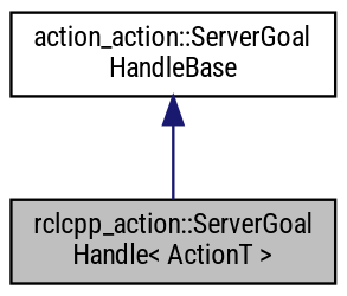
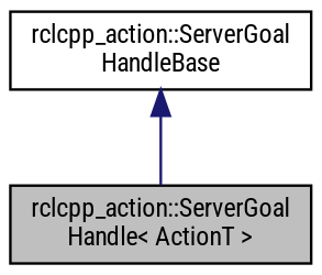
  digraph {
    fontname="Roboto Condensed"
    node [color=black fontname="Roboto Condensed" fontsize=10 shape=record style=filled]
    n1 [fillcolor=grey75 fontcolor=black height=0.2 label="rclcpp_action::ServerGoal\lHandle\< ActionT \>" width=0.4]
-   n2 [fillcolor=white height=0.2 label="action_action::ServerGoal\lHandleBase" width=0.4]
+   n2 [fillcolor=white height=0.2 label="rclcpp_action::ServerGoal\lHandleBase" width=0.4]
    n2 -> n1 [color=midnightblue dir=back fontname="Roboto Condensed" fontsize=10 labelfontname=Helvetica labelfontsize=10 style=solid]
  }
